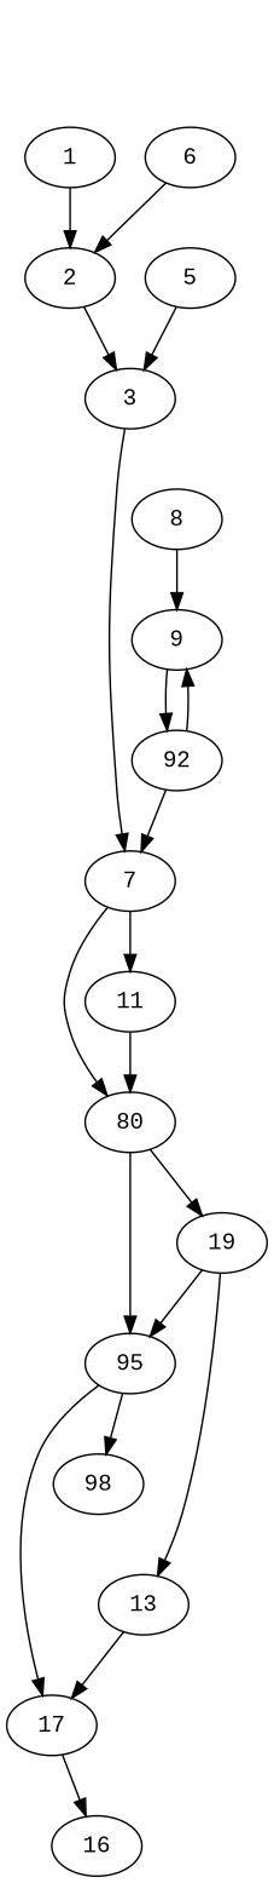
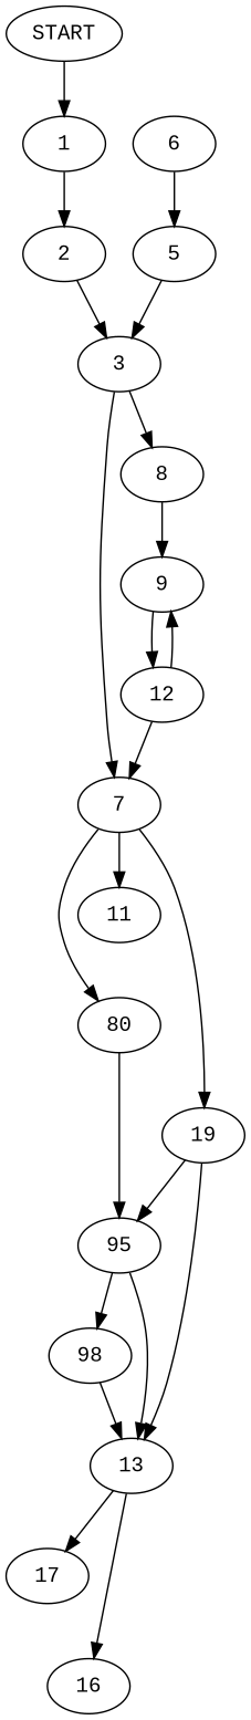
  digraph {
    fontname="Liberation Mono"
    node [fontname="Liberation Mono"]
    edge [fontname="Liberation Mono"]
+   n1 [label=START]
    1
    2
    3
    7
    8
    n7 [label=80]
    11
    9
    5
    6
    n12 [label=19]
    n13 [label=95]
-   12 [label=92]
+   12
    13
    n16 [label=98]
    16
    17
+   n1 -> 1
    1 -> 2
    2 -> 3
    3 -> 7
+   3 -> 8
    7 -> n7
    7 -> 11
    8 -> 9
-   n7 -> n12
+   7 -> n12
    n7 -> n13
-   11 -> n7
    9 -> 12
    5 -> 3
-   6 -> 2
+   6 -> 5
    n12 -> n13
    n12 -> 13
-   n13 -> 17
+   n13 -> 13
    n13 -> n16
    12 -> 7
    12 -> 9
-   17 -> 16
+   13 -> 16
    13 -> 17
+   n16 -> 13
  }
